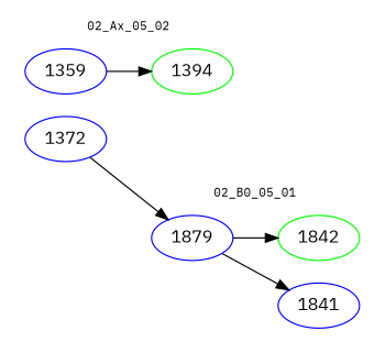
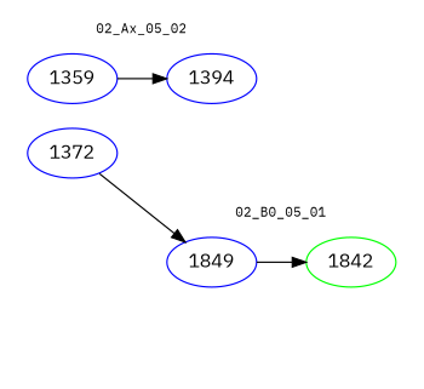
  digraph {
    fontname="IBM Plex Mono"
    rankdir=LR
    node [color=blue fontname="IBM Plex Mono"]
    edge [color=black fontname="IBM Plex Mono"]
    n1 [label=1372]
    n2 [label=1359]
-   n3 [color=green label=1394]
-   n4 [label=1879]
-   n5 [label=1841]
+   n3 [label=1394]
+   n4 [label=1849]
    n6 [color=green label=1842]
    subgraph cluster_1 {
      color=white
      fontsize=10
      label="02_Ax_05_02"
      n1
      n2
      n3
    }
    subgraph cluster_2 {
      color=white
      fontsize=10
      label="02_B0_05_01"
      n4
-     n5
      n6
    }
    n1 -> n4
    n2 -> n3
-   n4 -> n5
    n4 -> n6
  }
